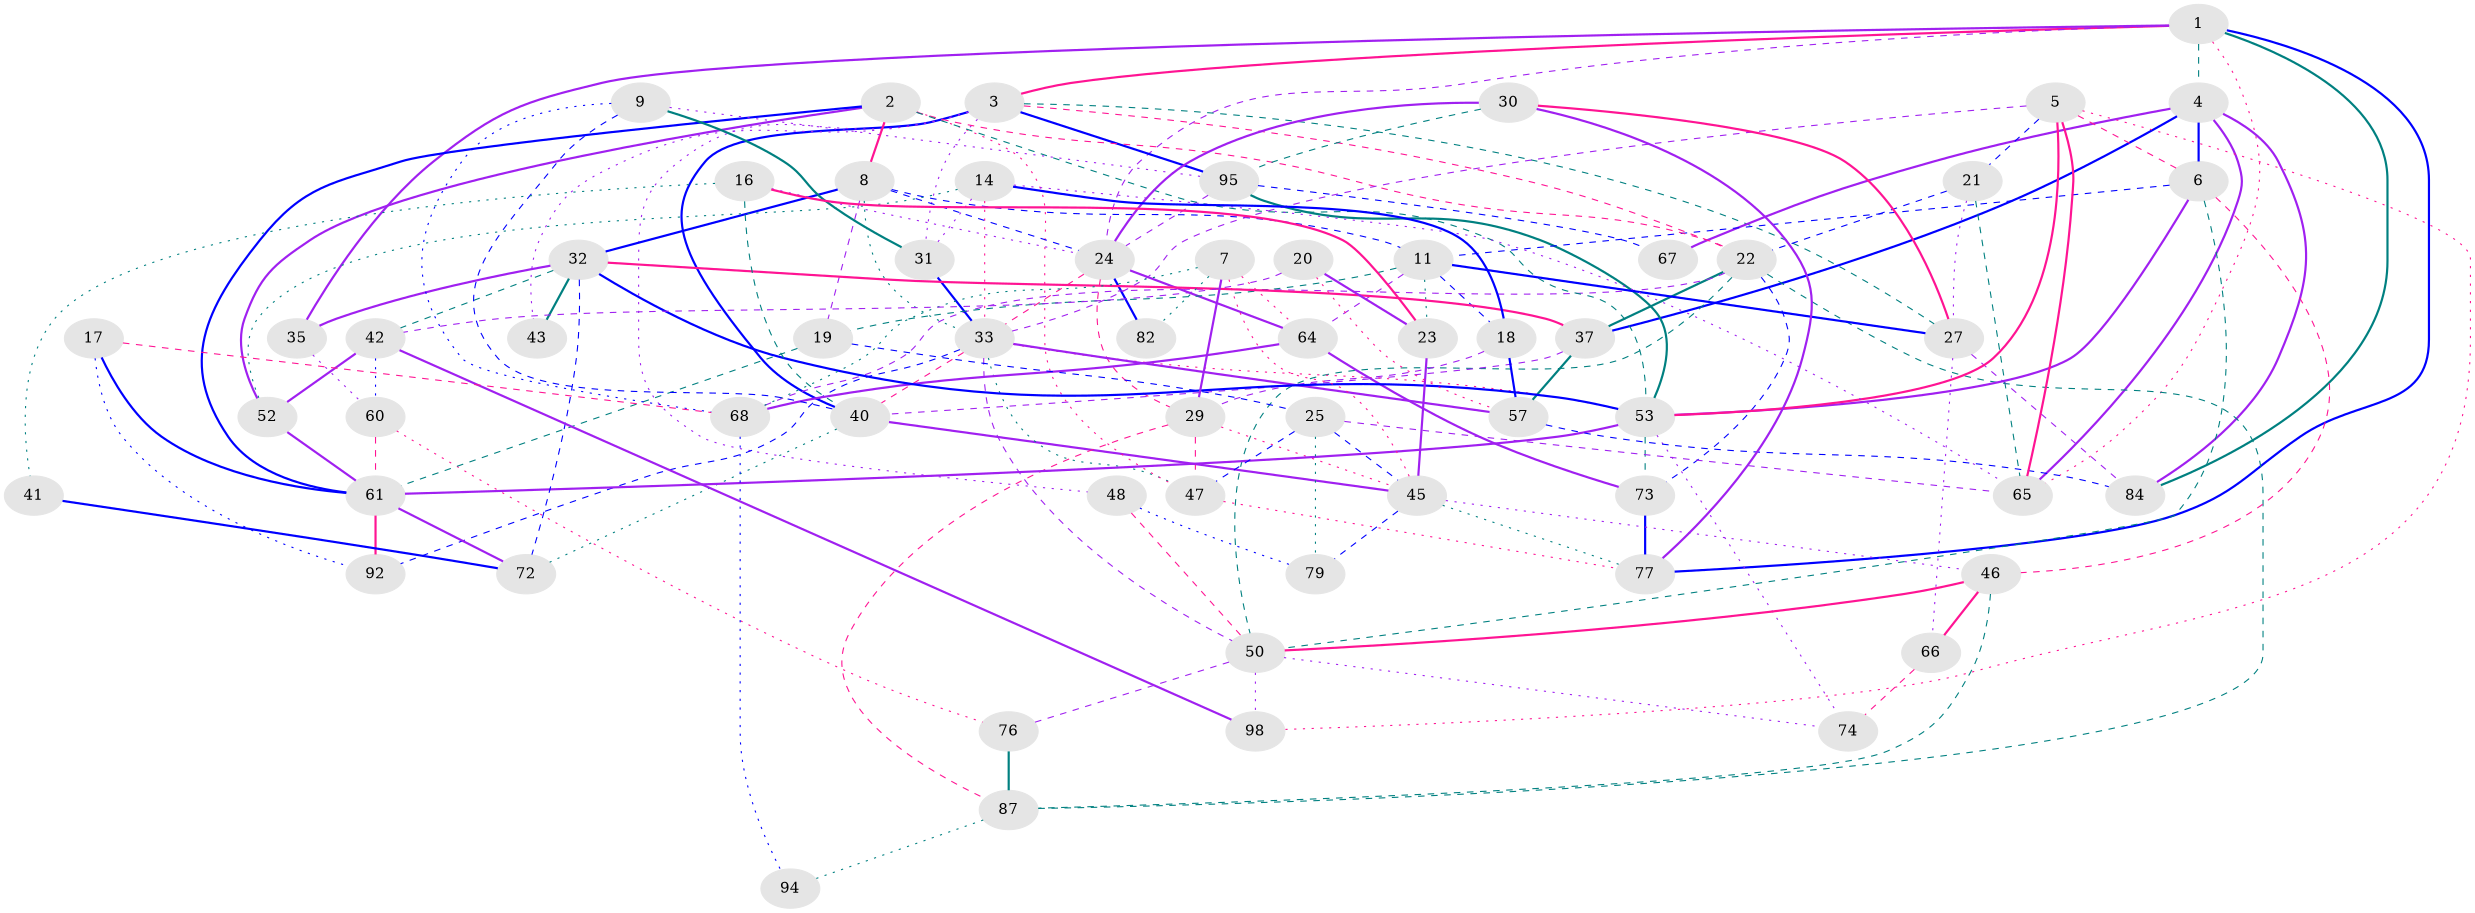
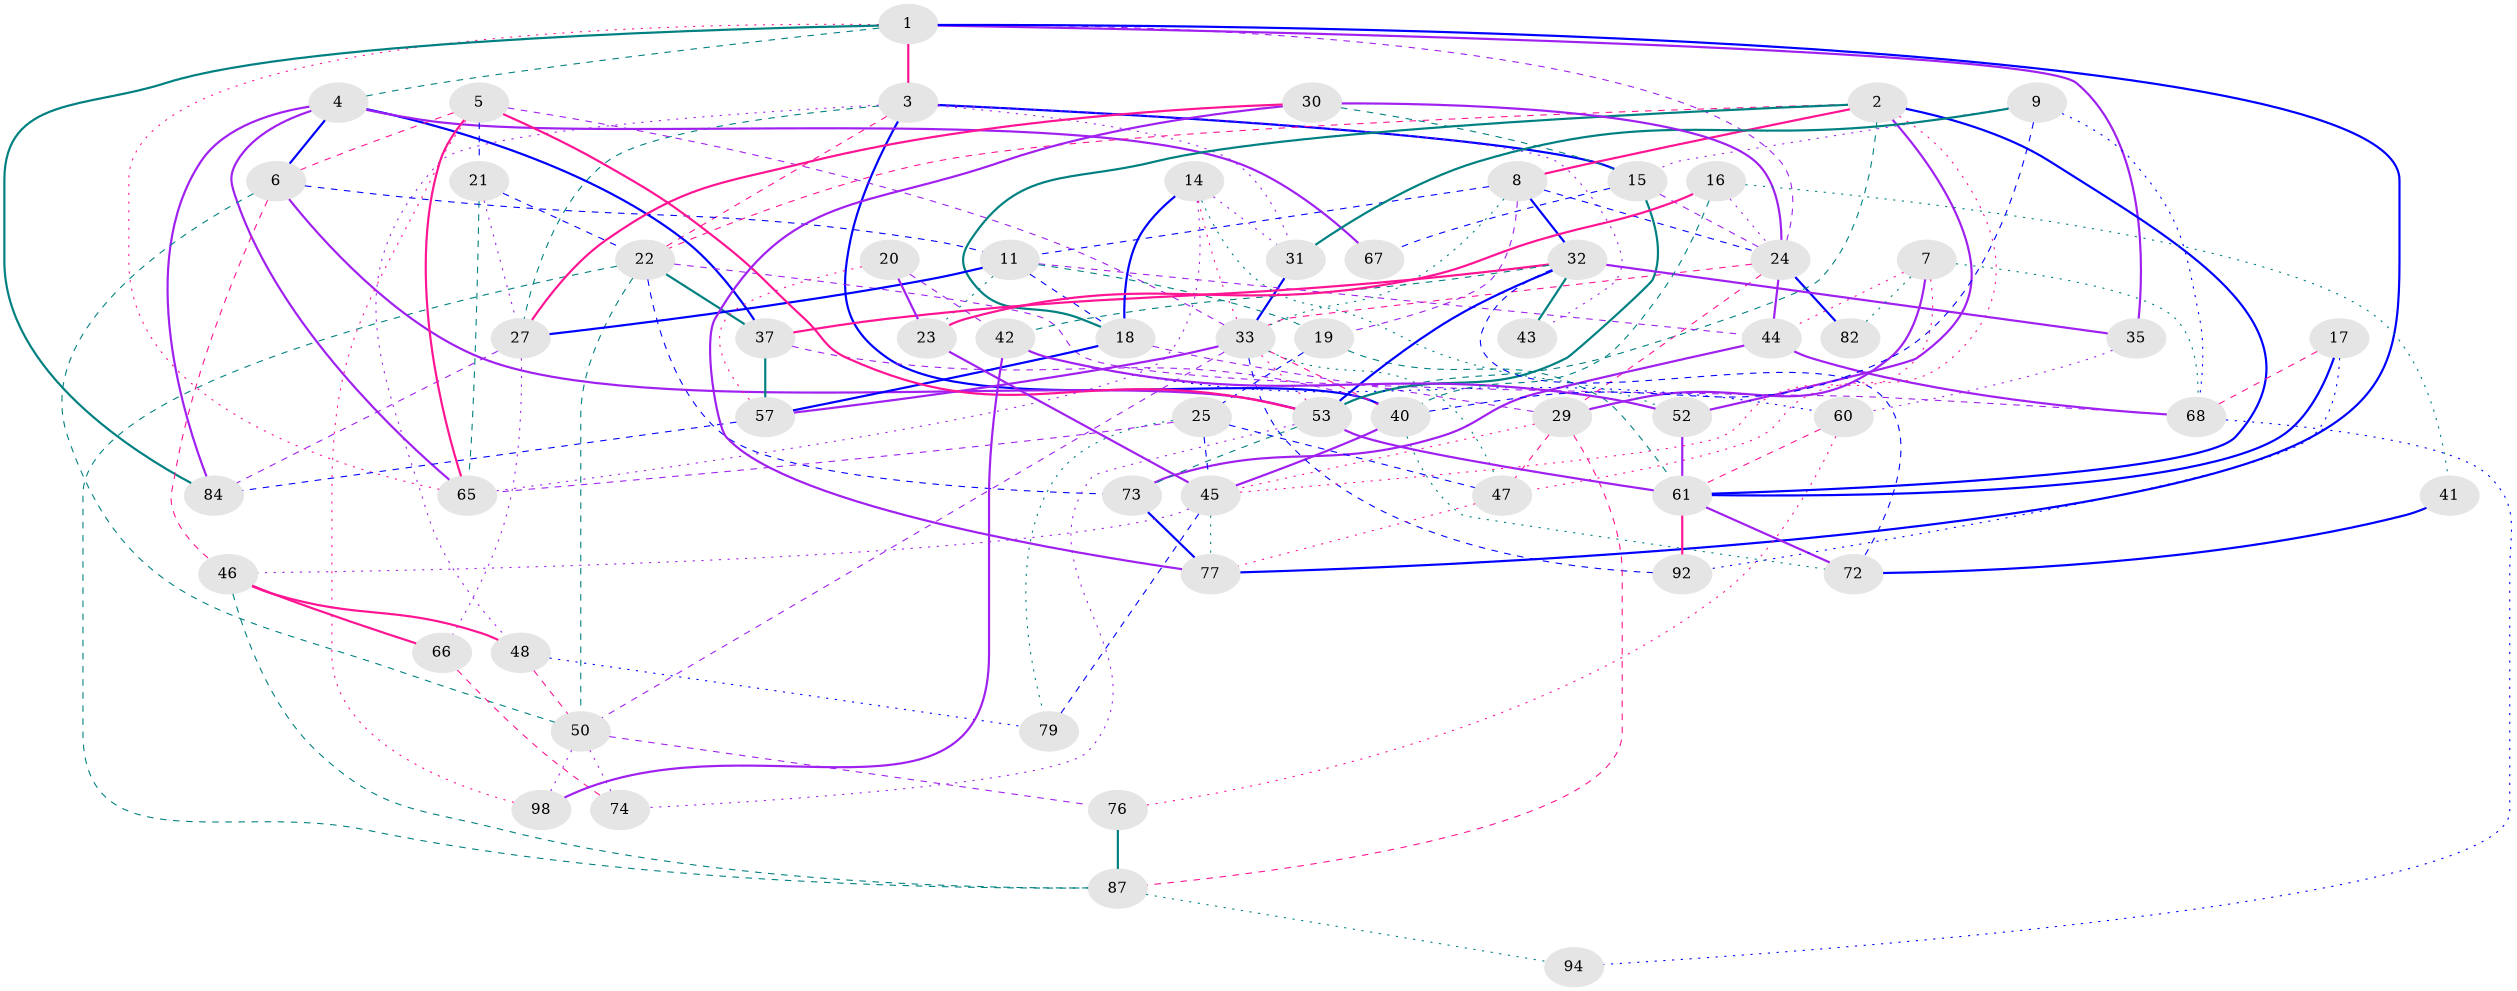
  graph {
    node [color=gray90 style=filled]
    edge [color=purple style=bold]
    1 [super="+49"]
    3 [super="+30"]
    4 [super="+54"]
    24 [super="+28"]
    35
    65 [super="+70"]
    77 [super="+91"]
    84
    22 [super="+39"]
-   15 [super="+99" label=95]
+   15 [super="+99"]
    27 [super="+97"]
    31 [super="+59"]
    40 [super="+51"]
    43
    48 [super="+58"]
    6 [super="+34"]
    37 [super="+83"]
    67
    33 [super="+36"]
    29 [super="+71"]
-   44 [super="+62" label=64]
+   44 [super="+62"]
    82
    60
    2 [super="+55"]
    8
    18
    47 [super="+78"]
    52
    53 [super="+96"]
    61 [super="+90"]
    11 [super="+81"]
    19
    32 [super="+85"]
    57
    50 [super="+89"]
    68 [super="+69"]
    73
    87 [super="+88"]
    74
    92
    72 [super="+86"]
    66
    45 [super="+75"]
    79
    46 [super="+63"]
    5 [super="+12"]
    21 [super="+80"]
    98
    23 [super="+56"]
    76
    7 [super="+64"]
    94
    25 [super="+38"]
    42 [super="+95"]
    9 [super="+13"]
    n56 [label=30 super="+26"]
    14 [super="+93"]
    16
    41
    17
    20
    1 -- 3 [color=deeppink]
    1 -- 4 [color=teal style=dashed]
    1 -- 24 [style=dashed]
    1 -- 35
    1 -- 65 [color=deeppink style=dotted]
    1 -- 77 [color=blue]
    1 -- 84 [color=teal]
    3 -- 22 [color=deeppink style=dashed]
    3 -- 15 [color=blue]
    3 -- 27 [color=teal style=dashed]
    3 -- 31 [style=dotted]
    3 -- 40 [color=blue]
    3 -- 43 [style=dotted]
    3 -- 48 [style=dotted]
    4 -- 65
    4 -- 84
    4 -- 6 [color=blue]
    4 -- 37 [color=blue]
    4 -- 67
    24 -- 33 [color=deeppink style=dashed]
    24 -- 29 [color=deeppink style=dashed]
    24 -- 44 [weight=2]
    24 -- 82 [color=blue]
    35 -- 60 [style=dotted]
    22 -- 37 [color=teal]
    22 -- 50 [color=teal style=dashed]
    22 -- 68 [style=dashed]
    22 -- 73 [color=blue style=dashed]
    22 -- 87 [color=teal style=dashed]
    15 -- 24 [style=dashed]
    15 -- 67 [color=blue style=dashed]
    15 -- 53 [color=teal]
    27 -- 84 [style=dashed]
    27 -- 66 [style=dotted]
    31 -- 33 [color=blue]
    40 -- 72 [color=teal style=dotted]
    40 -- 45
    48 -- 50 [color=deeppink style=dashed]
    48 -- 79 [color=blue style=dotted]
    6 -- 53
    6 -- 11 [color=blue style=dashed]
    6 -- 50 [color=teal style=dashed]
    6 -- 46 [color=deeppink style=dashed]
    37 -- 40 [style=dashed]
    37 -- 57 [color=teal]
    33 -- 40 [color=deeppink style=dashed]
    33 -- 47 [color=teal style=dotted]
    33 -- 53 [color=deeppink style=dotted]
    33 -- 57
    33 -- 50 [style=dashed]
    33 -- 92 [color=blue style=dashed]
    29 -- 47 [color=deeppink style=dashed]
    29 -- 87 [color=deeppink style=dashed]
    29 -- 45 [color=deeppink style=dotted]
    44 -- 68
    44 -- 73
    60 -- 61 [color=deeppink style=dashed]
    60 -- 76 [color=deeppink style=dotted]
    2 -- 22 [color=deeppink style=dashed]
    2 -- 8 [color=deeppink]
+   2 -- 18 [color=teal]
    2 -- 47 [color=deeppink style=dotted]
    2 -- 52
    2 -- 53 [color=teal style=dashed]
    2 -- 61 [color=blue]
    8 -- 24 [color=blue style=dashed]
    8 -- 33 [color=teal style=dotted]
    8 -- 11 [color=blue style=dashed]
    8 -- 19 [style=dashed]
    8 -- 32 [color=blue]
    18 -- 29 [style=dashed]
    18 -- 57 [color=blue]
    47 -- 77 [color=deeppink style=dotted]
    52 -- 61
    53 -- 61
    53 -- 73 [color=teal style=dashed]
    53 -- 74 [style=dotted]
    61 -- 92 [color=deeppink]
    61 -- 72
    11 -- 27 [color=blue]
    11 -- 44 [style=dashed]
    11 -- 18 [color=blue style=dashed]
    11 -- 19 [color=teal style=dashed]
    11 -- 23 [color=teal style=dotted]
    19 -- 61 [color=teal style=dashed]
    19 -- 25 [color=blue style=dashed]
    32 -- 35
    32 -- 43 [color=teal]
    32 -- 37 [color=deeppink]
    32 -- 53 [color=blue weight=2]
    32 -- 72 [color=blue style=dashed]
    32 -- 42 [color=teal style=dashed]
    57 -- 84 [color=blue style=dashed]
    50 -- 74 [style=dotted]
    50 -- 98 [style=dotted]
    50 -- 76 [style=dashed]
    68 -- 94 [color=blue style=dotted]
    73 -- 77 [color=blue]
    87 -- 94 [color=teal style=dotted]
    66 -- 74 [color=deeppink style=dashed]
    45 -- 77 [color=teal style=dotted]
    45 -- 79 [color=blue style=dashed]
    45 -- 46 [style=dotted weight=3]
-   46 -- 50 [color=deeppink]
+   46 -- 48 [color=deeppink]
    46 -- 87 [color=teal style=dashed]
    46 -- 66 [color=deeppink]
    5 -- 65 [color=deeppink]
    5 -- 6 [color=deeppink style=dashed]
    5 -- 33 [style=dashed weight=2]
    5 -- 53 [color=deeppink]
    5 -- 21 [color=blue style=dashed]
    5 -- 98 [color=deeppink style=dotted]
    21 -- 65 [color=teal style=dashed]
    21 -- 22 [color=blue style=dashed]
    21 -- 27 [style=dotted]
    23 -- 45
    76 -- 87 [color=teal]
    7 -- 29
    7 -- 44 [color=deeppink style=dotted]
    7 -- 82 [color=teal style=dotted]
    7 -- 68 [color=teal style=dotted weight=2]
    7 -- 45 [color=deeppink style=dotted]
    25 -- 65 [style=dashed]
    25 -- 47 [color=blue style=dashed]
    25 -- 45 [color=blue style=dashed]
    25 -- 79 [color=teal style=dotted]
    42 -- 60 [color=blue style=dotted]
    42 -- 52
    42 -- 98
    9 -- 15 [style=dotted]
    9 -- 31 [color=teal]
    9 -- 40 [color=blue style=dashed]
    9 -- 68 [color=blue style=dotted]
    n56 -- 24
    n56 -- 77
    n56 -- 15 [color=teal style=dashed]
    n56 -- 27 [color=deeppink]
    14 -- 65 [style=dotted]
    14 -- 31 [style=dotted]
    14 -- 33 [color=deeppink style=dotted]
    14 -- 18 [color=blue]
    14 -- 52 [color=teal style=dotted]
    16 -- 24 [style=dotted]
    16 -- 40 [color=teal style=dashed]
    16 -- 23 [color=deeppink]
    16 -- 41 [color=teal style=dotted]
    41 -- 72 [color=blue]
    17 -- 61 [color=blue]
    17 -- 68 [color=deeppink style=dashed]
    17 -- 92 [color=blue style=dotted]
    20 -- 57 [color=deeppink style=dotted]
    20 -- 23
    20 -- 42 [style=dashed]
  }
